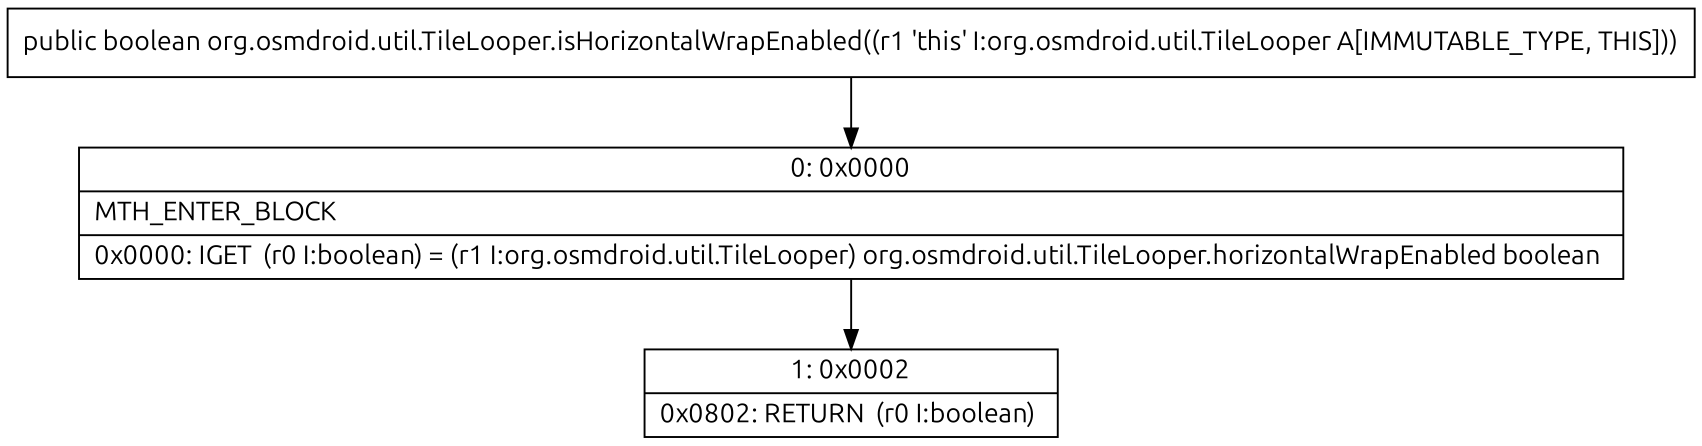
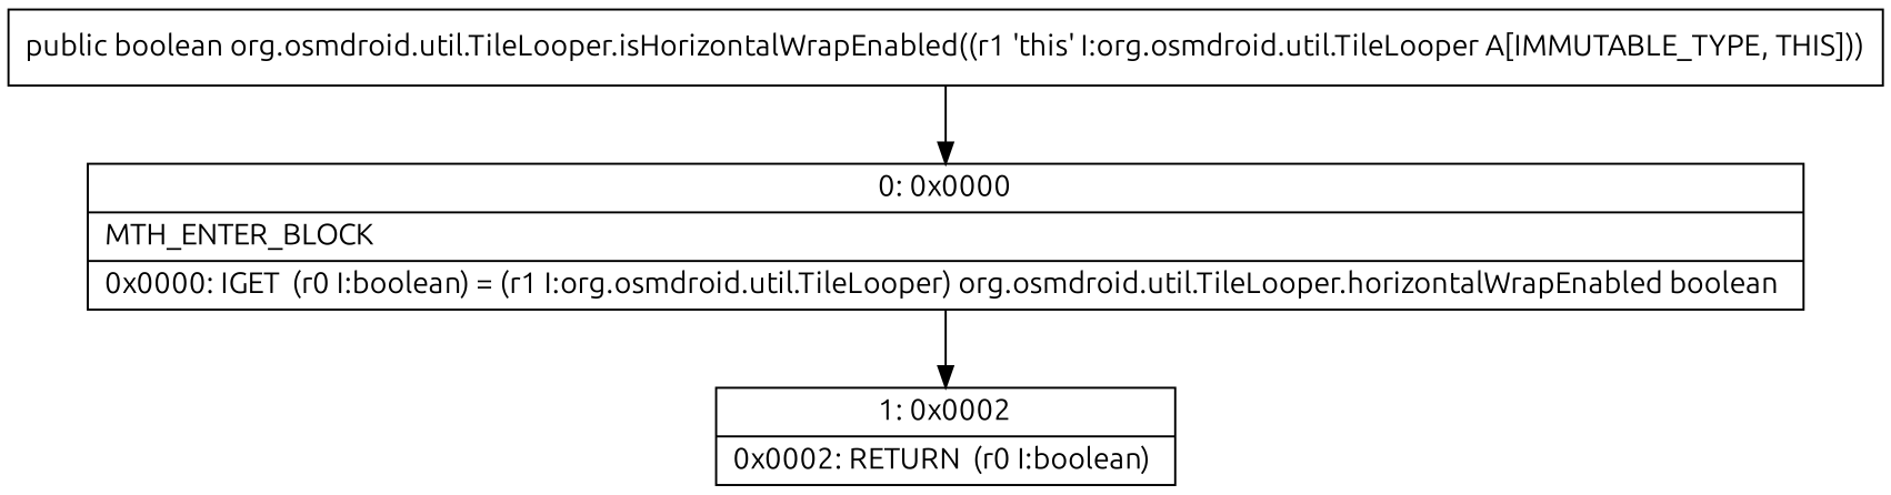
  digraph {
    fontname=Ubuntu
    node [shape=record fontname=Ubuntu]
    edge [fontname=Ubuntu]
    n1 [label="{0\:\ 0x0000|MTH_ENTER_BLOCK\l|0x0000: IGET  (r0 I:boolean) = (r1 I:org.osmdroid.util.TileLooper) org.osmdroid.util.TileLooper.horizontalWrapEnabled boolean \l}"]
-   n2 [label="{1\:\ 0x0002|0x0802: RETURN  (r0 I:boolean) \l}"]
+   n2 [label="{1\:\ 0x0002|0x0002: RETURN  (r0 I:boolean) \l}"]
    n3 [label="{public boolean org.osmdroid.util.TileLooper.isHorizontalWrapEnabled((r1 'this' I:org.osmdroid.util.TileLooper A[IMMUTABLE_TYPE, THIS])) }"]
    n1 -> n2
    n3 -> n1
  }
